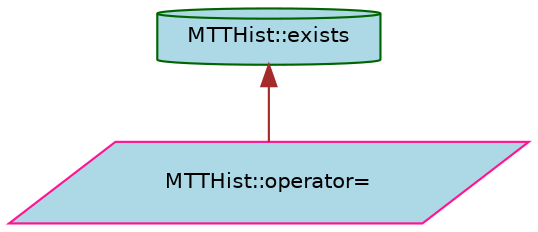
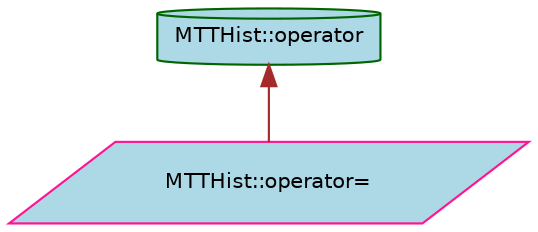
  digraph {
    rankdir=TB
    node [fillcolor=lightblue fontname=Helvetica fontsize=10 style=filled]
-   n1 [color=darkgreen fontcolor=black height=0.2 label="MTTHist::exists" shape=cylinder width=0.4]
+   n1 [color=darkgreen fontcolor=black height=0.2 label="MTTHist::operator" shape=cylinder width=0.4]
    n2 [color=deeppink height=0.2 label="MTTHist::operator=" shape=parallelogram width=0.4]
    n1 -> n2 [color=brown dir=back fontname=Helvetica fontsize=10 labelfontname=Helvetica labelfontsize=10 style=solid]
  }
